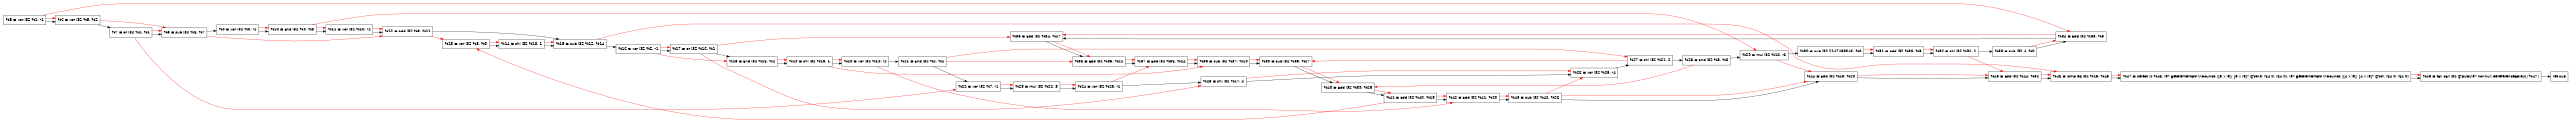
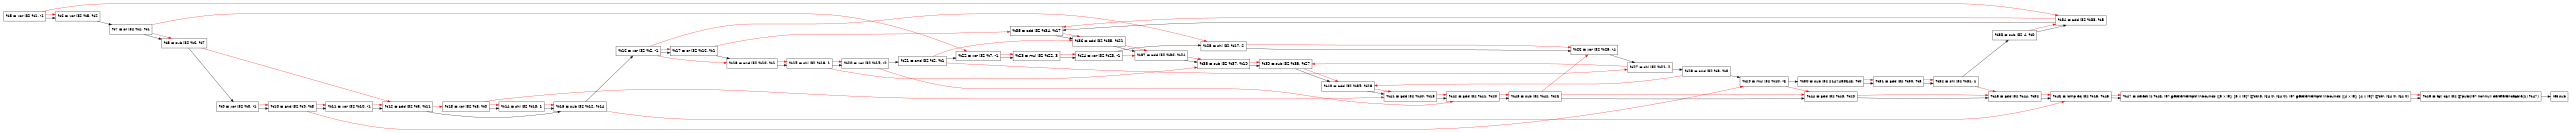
  digraph {
    fontname="DejaVu Sans"
    rankdir=LR
    node [fontname="DejaVu Sans" shape=record]
    edge [fontname="DejaVu Sans" color=red]
    n1 [label="  %5 = xor i32 %1, -1"]
    n2 [label="  %6 = xor i32 %5, %2"]
    n3 [label="  %34 = add i32 %33, %5"]
    n4 [label="  %7 = or i32 %2, %1"]
    n5 [label="  %8 = sub i32 %6, %7"]
    n6 [label="  %35 = add i32 %34, %17"]
    n7 [label="  %22 = xor i32 %7, -1"]
    n8 [label="  %9 = xor i32 %0, -1"]
    n9 [label="  %12 = add i32 %8, %11"]
    n10 [label="  %23 = mul i32 %22, 3"]
    n11 [label="  %10 = and i32 %9, %3"]
    n12 [label="  %13 = xor i32 %3, %0"]
    n13 [label="  %15 = sub i32 %12, %14"]
    n14 [label="  %11 = xor i32 %10, -1"]
    n15 [label="  %29 = mul i32 %10, -6"]
    n16 [label="  %30 = sub i32 2147483646, %0"]
    n17 [label="  %44 = add i32 %43, %29"]
    n18 [label="  %14 = shl i32 %13, 1"]
    n19 [label="  %41 = add i32 %40, %13"]
    n20 [label="  %16 = xor i32 %2, -1"]
    n21 [label="  %46 = icmp eq i32 %15, %45"]
    n22 [label="  %42 = add i32 %41, %20"]
    n23 [label="  %17 = or i32 %16, %1"]
    n24 [label="  %18 = and i32 %16, %1"]
    n25 [label="  %47 = select i1 %46, i8* getelementptr inbounds ([5 x i8], [5 x i8]* @str.3, i64 0, i64 0), i8* getelementptr inbounds ([4 x i8], [4 x i8]* @str, i64 0, i64 0)"]
    n26 [label="  %25 = shl i32 %17, 2"]
    n27 [label="  %19 = shl i32 %18, 1"]
    n28 [label="  %26 = xor i32 %25, -4"]
    n29 [label="  %36 = add i32 %35, %21"]
    n30 [label="  %20 = xor i32 %19, -2"]
    n31 [label="  %38 = sub i32 %37, %19"]
    n32 [label="  %21 = and i32 %2, %1"]
    n33 [label="  %39 = sub i32 %38, %27"]
    n34 [label="  %27 = shl i32 %21, 2"]
    n35 [label="  %43 = sub i32 %42, %26"]
    n36 [label="  %28 = and i32 %3, %0"]
    n37 [label="  %37 = add i32 %36, %24"]
    n38 [label="  %24 = xor i32 %23, -1"]
    n39 [label="  %40 = add i32 %39, %28"]
    n40 [label="  %31 = add i32 %30, %3"]
    n41 [label="  %45 = add i32 %44, %32"]
    n42 [label="  %32 = shl i32 %31, 1"]
    n43 [label="  %33 = sub i32 4, %0"]
    n44 [label="  %48 = tail call i32 @puts(i8* nonnull dereferenceable(1) %47)"]
    n45 [label="ret sub"]
    n1 -> n2 [color=""]
    n1 -> n2
    n1 -> n3
    n2 -> n4 [color=""]
-   n2 -> n5
    n3 -> n6 [color=""]
    n3 -> n6
    n4 -> n5 [color=""]
    n4 -> n5
    n4 -> n7
    n5 -> n8 [color=""]
    n5 -> n9
    n6 -> n29 [color=""]
    n6 -> n29
    n7 -> n10 [color=""]
    n7 -> n10
    n8 -> n11 [color=""]
    n8 -> n11
    n9 -> n12
    n9 -> n13 [color=black]
    n10 -> n38 [color=""]
    n10 -> n38
    n11 -> n14 [color=""]
    n11 -> n14
    n11 -> n15
    n12 -> n18 [color=""]
    n12 -> n18
-   n19 -> n12
+   n12 -> n19
    n13 -> n20 [color=""]
    n13 -> n21
    n14 -> n9 [color=""]
    n14 -> n9
    n15 -> n16 [color=""]
    n15 -> n17
    n16 -> n40 [color=""]
    n16 -> n40
    n17 -> n41 [color=""]
    n17 -> n41
    n18 -> n13 [color=""]
    n18 -> n13
    n19 -> n22 [color=""]
    n19 -> n22
    n20 -> n23 [color=""]
    n20 -> n23
    n20 -> n24
    n21 -> n25 [color=""]
    n21 -> n25
    n22 -> n35 [color=""]
    n22 -> n35
    n23 -> n6
    n23 -> n24 [color=""]
-   n23 -> n26
+   n20 -> n26
    n24 -> n27 [color=""]
    n24 -> n27
    n25 -> n44 [color=""]
    n25 -> n44
    n26 -> n28 [color=""]
    n26 -> n28
    n27 -> n30 [color=""]
    n27 -> n30
    n27 -> n31
    n28 -> n34 [color=""]
    n29 -> n37 [color=""]
    n29 -> n37
    n30 -> n22
    n30 -> n32 [color=""]
    n31 -> n33 [color=""]
    n31 -> n33
    n32 -> n7 [color=""]
    n32 -> n29
    n32 -> n34
    n33 -> n39 [color=""]
    n33 -> n39
    n34 -> n33
    n34 -> n36 [color=""]
    n35 -> n17 [color=""]
    n35 -> n17
    n35 -> n28
    n36 -> n15 [color=""]
    n36 -> n39
    n37 -> n31 [color=""]
    n37 -> n31
    n38 -> n26 [color=""]
    n38 -> n37
    n39 -> n19 [color=""]
    n39 -> n19
    n40 -> n42 [color=""]
    n40 -> n42
    n41 -> n21 [color=""]
    n41 -> n21
    n42 -> n41
    n42 -> n43 [color=""]
    n43 -> n3 [color=""]
    n43 -> n3
    n44 -> n45 [color=""]
  }
